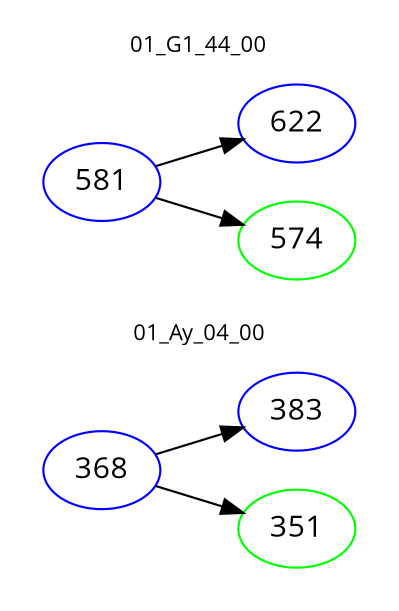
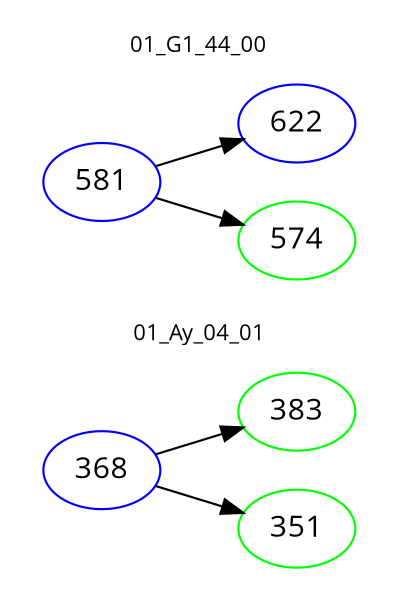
  digraph {
    fontname="Open Sans"
    rankdir=LR
    node [color=blue fontname="Open Sans"]
    edge [color=black fontname="Open Sans"]
    n1 [label=368]
    n2 [color=green label=351]
-   n3 [label=383]
+   n3 [color=green label=383]
    n4 [label=581]
    n5 [color=green label=574]
    n6 [label=622]
    subgraph cluster_1 {
      color=white
      fontsize=10
-     label="01_Ay_04_00"
+     label="01_Ay_04_01"
      n1
      n2
      n3
    }
    subgraph cluster_2 {
      color=white
      fontsize=10
      label="01_G1_44_00"
      n4
      n5
      n6
    }
    n1 -> n2
    n1 -> n3
    n4 -> n5
    n4 -> n6
  }
